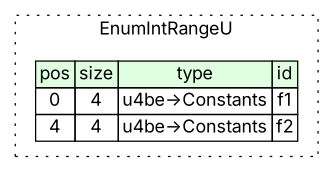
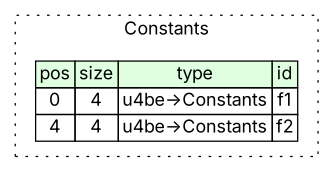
  digraph {
    rankdir=LR
    fontname=Inter
    n1 [label=<<TABLE BORDER="0" CELLBORDER="1" CELLSPACING="0"> 			<TR><TD BGCOLOR="#E0FFE0">pos</TD><TD BGCOLOR="#E0FFE0">size</TD><TD BGCOLOR="#E0FFE0">type</TD><TD BGCOLOR="#E0FFE0">id</TD></TR> 			<TR><TD PORT="f1_pos">0</TD><TD PORT="f1_size">4</TD><TD>u4be→Constants</TD><TD PORT="f1_type">f1</TD></TR> 			<TR><TD PORT="f2_pos">4</TD><TD PORT="f2_size">4</TD><TD>u4be→Constants</TD><TD PORT="f2_type">f2</TD></TR> 		</TABLE>> shape=plaintext fontname=Inter]
    subgraph cluster_1 {
-     label=EnumIntRangeU
+     label=Constants
      style=dotted
      n1
    }
  }
